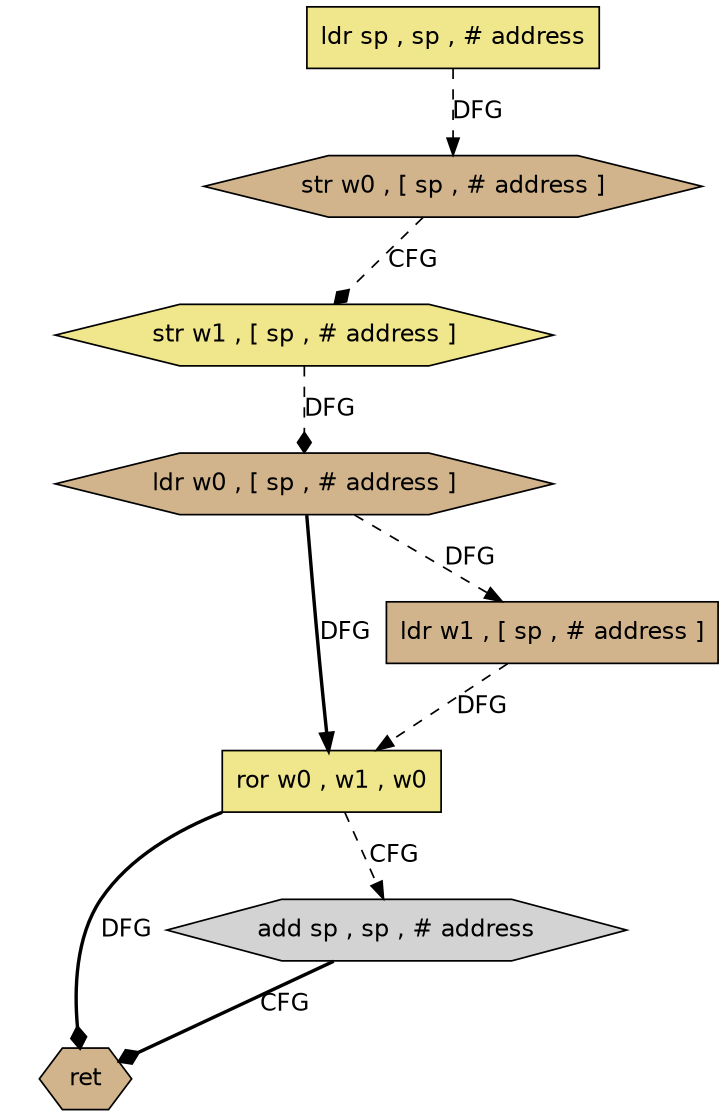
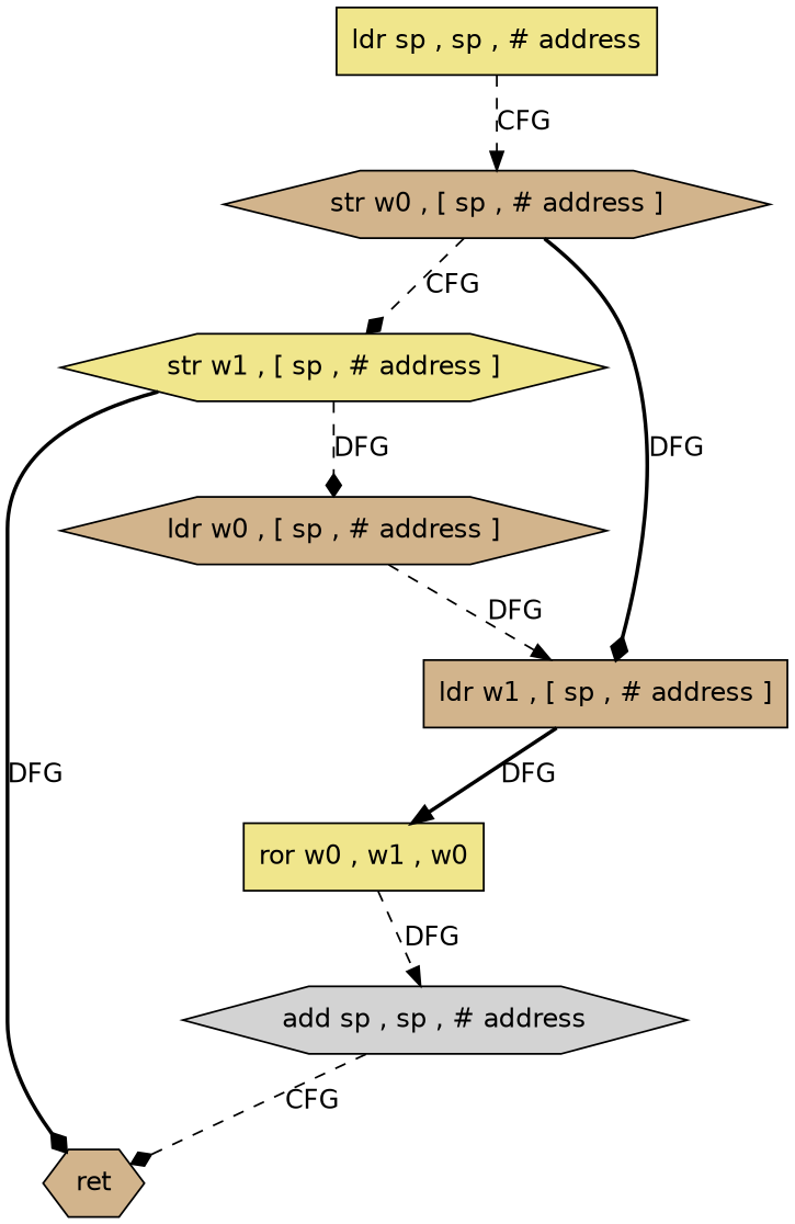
  digraph {
    fontname="DejaVu Sans"
    node [fillcolor=tan fontname="DejaVu Sans" shape=hexagon style=filled]
    edge [arrowhead=normal fontname="DejaVu Sans" style=dashed]
    n1 [fillcolor=khaki label="ldr sp , sp , # address" shape=box]
    n2 [label="str w0 , [ sp , # address ]"]
    n3 [fillcolor=khaki label="str w1 , [ sp , # address ]"]
    n4 [label="ldr w1 , [ sp , # address ]" shape=box]
    n5 [label="ldr w0 , [ sp , # address ]"]
    n6 [fillcolor=khaki label="ror w0 , w1 , w0" shape=box]
    n7 [fillcolor=lightgrey label="add sp , sp , # address"]
    n8 [label=ret]
-   n1 -> n2 [label=DFG]
+   n1 -> n2 [label=CFG]
    n2 -> n3 [arrowhead=diamond label=CFG]
+   n2 -> n4 [arrowhead=diamond label=DFG style=bold]
    n3 -> n5 [arrowhead=diamond label=DFG]
-   n4 -> n6 [label=DFG]
+   n4 -> n6 [label=DFG style=bold]
    n5 -> n4 [label=DFG]
-   n5 -> n6 [label=DFG style=bold]
-   n6 -> n7 [label=CFG]
-   n6 -> n8 [arrowhead=diamond label=DFG style=bold]
-   n7 -> n8 [arrowhead=diamond label=CFG style=bold]
+   n6 -> n7 [label=DFG]
+   n3 -> n8 [arrowhead=diamond label=DFG style=bold]
+   n7 -> n8 [arrowhead=diamond label=CFG]
  }
